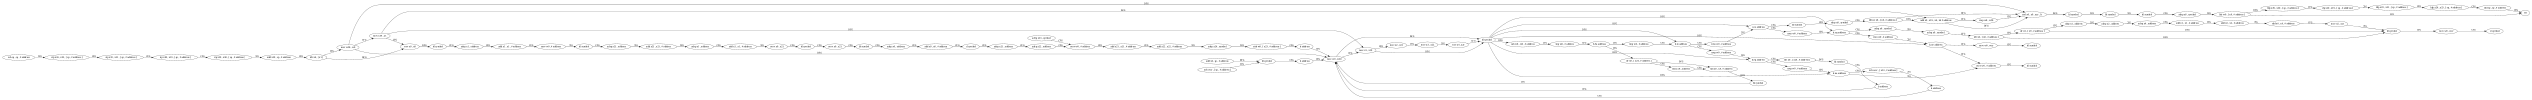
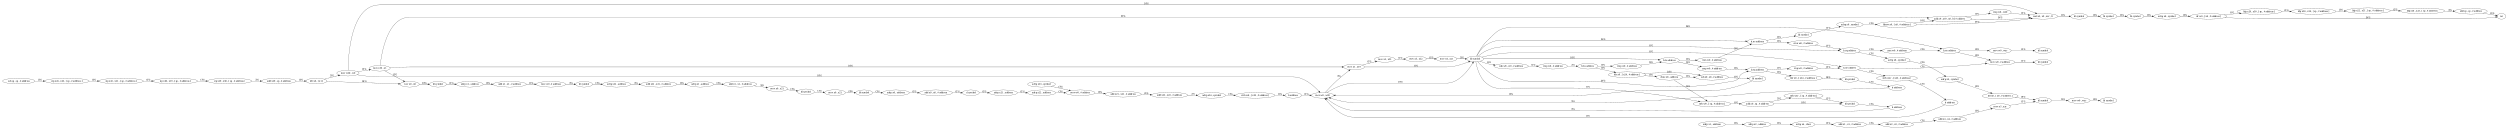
  digraph {
    fontname="Noto Serif"
    rankdir=LR
    node [fontname="Noto Serif"]
    edge [fontname="Noto Serif"]
    n1 [label="sub sp , sp , # address"]
    n2 [label="stp x24 , x23 , [ sp , # address ]"]
    n3 [label="stp x22 , x21 , [ sp , # address ]"]
    n4 [label="stp x20 , x19 , [ sp , # address ]"]
    n5 [label="stp x29 , x30 , [ sp , # address ]"]
    n6 [label="add x29 , sp , # address"]
    n7 [label="ldr x8 , [ x1 ]"]
    n8 [label="mov w20 , w0"]
    n9 [label="mov x0 , x8"]
    n10 [label="mov x19 , x1"]
    n11 [label="mov w0 , w20"]
    n12 [label="csel x0 , x9 , xzr , lt"]
    n13 [label="bl symbol"]
    n14 [label="mov x1 , x19"]
    n15 [label="add x9 , x19 , x8 , lsl # address"]
    n16 [label="bl symbol"]
    n17 [label="bl symbol"]
    n18 [label="mov x2 , x21"]
    n19 [label="cmp w8 , w20"]
    n20 [label="adrp x1 , address"]
    n21 [label="add x1 , x1 , # address"]
    n22 [label="mov w0 , # address"]
    n23 [label="bl symbol"]
    n24 [label="adrp x21 , address"]
    n25 [label="add x21 , x21 , # address"]
    n26 [label="adrp x1 , address"]
    n27 [label="add x1 , x1 , # address"]
    n28 [label="mov x0 , x21"]
    n29 [label="bl symbol"]
    n30 [label="mov x0 , x21"]
    n31 [label="bl symbol"]
    n32 [label="adrp x0 , address"]
    n33 [label="add x0 , x0 , # address"]
    n34 [label="bl symbol"]
    n35 [label="adrp x21 , address"]
    n36 [label="adrp x22 , address"]
    n37 [label="mov w8 , # address"]
    n38 [label="adrp x23 , symbol"]
    n39 [label="add x21 , x21 , # address"]
    n40 [label="add x22 , x22 , # address"]
    n41 [label="adrp x24 , symbol"]
    n42 [label="strb w8 , [ x23 , # address ]"]
    n43 [label="b address"]
    n44 [label="sub w8 , w0 , # address"]
    n45 [label="b.le address"]
+   n46 [label="strb w0 , [ sp , # address ]"]
    n47 [label="b.ne address"]
    n48 [label="b.eq address"]
    n49 [label="b.eq address"]
    n50 [label="b.ne address"]
    n51 [label="b.ne address"]
    n52 [label="mov x3 , x22"]
    n53 [label="mov x4 , xzr"]
    n54 [label="cmp w8 , # address"]
    n55 [label="cmn w0 , # address"]
    n56 [label="cmp w0 , # address"]
    n57 [label="add x0 , sp , # address"]
    n58 [label="cmn w0 , # address"]
    n59 [label="bl symbol"]
    n60 [label="ldr x0 , [ x24 , # address ]"]
    n61 [label="cmp w0 , # address"]
    n62 [label="adrp x8 , symbol"]
    n63 [label="cmn w0 , # address"]
    n64 [label="mov w0 , # address"]
    n65 [label="strb wzr , [ x23 , # address ]"]
    n66 [label="mov w0 , wzr"]
    n67 [label="b.hs address"]
    n68 [label="cmp w0 , # address"]
    n69 [label="ldr x8 , [ x24 , # address ]"]
    n70 [label="cbnz x8 , address"]
    n71 [label="sub x0 , x8 , # address"]
    n72 [label="bl symbol"]
    n73 [label="strb wzr , [ sp , # address ]"]
    n74 [label="bl symbol"]
    n75 [label="adrp x8 , symbol"]
    n76 [label="ldrsw x8 , [ x8 , # address ]"]
    n77 [label="bl symbol"]
    n78 [label="b address"]
    n79 [label="b address"]
    n80 [label="adrp x9 , symbol"]
    n81 [label="ldr x0 , [ x8 , # address ]"]
    n82 [label="bl symbol"]
    n83 [label="bl symbol"]
    n84 [label="adrp x8 , symbol"]
    n85 [label="ldr w0 , [ x8 , # address ]"]
    n86 [label="ldp x29 , x30 , [ sp , # address ]"]
    n87 [label=ret]
    n88 [label="ldp x20 , x19 , [ sp , # address ]"]
    n89 [label="ldp x22 , x21 , [ sp , # address ]"]
    n90 [label="ldp x24 , x23 , [ sp , # address ]"]
    n91 [label="add sp , sp , # address"]
    n92 [label="bl symbol"]
    n93 [label="b address"]
-   n94 [label="ldr x3 , [ x9 , # address ]"]
    n95 [label="bl symbol"]
    n96 [label="adrp x1 , address"]
    n97 [label="mov w0 , wzr"]
    n98 [label="adrp x2 , address"]
-   n99 [label="adrp x4 , address"]
+   n99 [label="adrp x4 , cbnz"]
    n100 [label="add x1 , x1 , # address"]
    n101 [label="add x2 , x2 , # address"]
    n102 [label="add x4 , x4 , # address"]
    n103 [label="mov x5 , xzr"]
    n104 [label="bl symbol"]
    n105 [label="bl symbol"]
    n1 -> n2 [label=CFG]
    n2 -> n3 [label=CFG]
    n3 -> n4 [label=CFG]
    n4 -> n5 [label=CFG]
    n5 -> n6 [label=CFG]
    n6 -> n7 [label=CFG]
    n7 -> n8 [label=CFG]
    n7 -> n9 [label=DFG]
    n8 -> n10 [label=CFG]
    n8 -> n11 [label=DFG]
    n8 -> n12 [label=DFG]
    n9 -> n13 [label=DFG]
    n10 -> n9 [label=CFG]
    n10 -> n14 [label=DFG]
    n10 -> n15 [label=DFG]
    n11 -> n14 [label=CFG]
    n11 -> n16 [label=DFG]
    n12 -> n17 [label=DFG]
    n13 -> n20 [label=CFG]
    n14 -> n16 [label=DFG]
    n14 -> n18 [label=CFG]
    n15 -> n12 [label=DFG]
    n15 -> n19 [label=CFG]
    n16 -> n44 [label=DFG]
    n16 -> n45 [label=DFG]
+   n16 -> n46 [label=DFG]
    n16 -> n47 [label=DFG]
    n16 -> n48 [label=DFG]
    n16 -> n49 [label=DFG]
    n16 -> n50 [label=DFG]
    n16 -> n51 [label=DFG]
    n17 -> n82 [label=CFG]
    n18 -> n52 [label=CFG]
    n19 -> n12 [label=CFG]
    n20 -> n21 [label=CFG]
    n21 -> n22 [label=CFG]
    n22 -> n23 [label=CFG]
    n23 -> n24 [label=CFG]
    n24 -> n25 [label=CFG]
    n25 -> n26 [label=CFG]
    n26 -> n27 [label=CFG]
    n27 -> n28 [label=CFG]
    n28 -> n29 [label=CFG]
    n29 -> n30 [label=CFG]
    n30 -> n31 [label=CFG]
    n31 -> n32 [label=CFG]
    n32 -> n33 [label=CFG]
    n33 -> n34 [label=CFG]
    n34 -> n35 [label=CFG]
    n35 -> n36 [label=CFG]
    n36 -> n37 [label=CFG]
    n37 -> n39 [label=CFG]
    n38 -> n37 [label=CFG]
    n39 -> n40 [label=CFG]
    n40 -> n41 [label=CFG]
    n41 -> n42 [label=CFG]
    n42 -> n43 [label=CFG]
    n43 -> n11 [label=CFG]
    n44 -> n54 [label=CFG]
    n45 -> n55 [label=CFG]
    n45 -> n56 [label=CFG]
+   n46 -> n57 [label=DFG]
    n47 -> n58 [label=CFG]
    n47 -> n59 [label=CFG]
    n48 -> n60 [label=CFG]
    n48 -> n61 [label=CFG]
    n49 -> n62 [label=CFG]
    n49 -> n63 [label=CFG]
    n50 -> n64 [label=CFG]
    n50 -> n65 [label=CFG]
    n51 -> n64 [label=CFG]
    n51 -> n66 [label=CFG]
    n52 -> n53 [label=CFG]
    n53 -> n16 [label=CFG]
    n54 -> n67 [label=CFG]
    n55 -> n47 [label=CFG]
    n56 -> n48 [label=CFG]
+   n57 -> n73 [label=CFG]
    n57 -> n74 [label=DFG]
    n58 -> n49 [label=CFG]
    n59 -> n75 [label=CFG]
    n60 -> n77 [label=DFG]
    n61 -> n50 [label=CFG]
    n62 -> n80 [label=CFG]
    n63 -> n51 [label=CFG]
    n64 -> n92 [label=CFG]
    n65 -> n93 [label=CFG]
    n66 -> n105 [label=CFG]
    n67 -> n68 [label=CFG]
    n67 -> n69 [label=CFG]
    n68 -> n45 [label=CFG]
    n69 -> n70 [label=CFG]
    n69 -> n71 [label=DFG]
+   n70 -> n46 [label=CFG]
    n70 -> n71 [label=CFG]
    n71 -> n72 [label=DFG]
    n72 -> n11 [label=CFG]
    n73 -> n74 [label=CFG]
    n74 -> n79 [label=CFG]
    n75 -> n76 [label=CFG]
    n76 -> n12 [label=DFG]
    n76 -> n15 [label=DFG]
    n77 -> n78 [label=CFG]
    n78 -> n11 [label=CFG]
    n79 -> n11 [label=CFG]
    n80 -> n81 [label=CFG]
-   n81 -> n94 [label=CFG]
    n81 -> n95 [label=DFG]
    n82 -> n83 [label=CFG]
    n83 -> n84 [label=CFG]
    n84 -> n85 [label=CFG]
    n85 -> n86 [label=DFG]
    n85 -> n87 [label=DFG]
    n86 -> n88 [label=CFG]
    n88 -> n89 [label=CFG]
    n89 -> n90 [label=CFG]
    n90 -> n91 [label=CFG]
    n91 -> n87 [label=CFG]
    n93 -> n11 [label=CFG]
-   n94 -> n95 [label=DFG]
-   n94 -> n96 [label=CFG]
    n95 -> n97 [label=CFG]
    n96 -> n98 [label=CFG]
    n97 -> n104 [label=CFG]
    n98 -> n99 [label=CFG]
    n99 -> n100 [label=CFG]
    n100 -> n101 [label=CFG]
    n101 -> n102 [label=CFG]
    n102 -> n103 [label=CFG]
    n103 -> n95 [label=CFG]
  }
